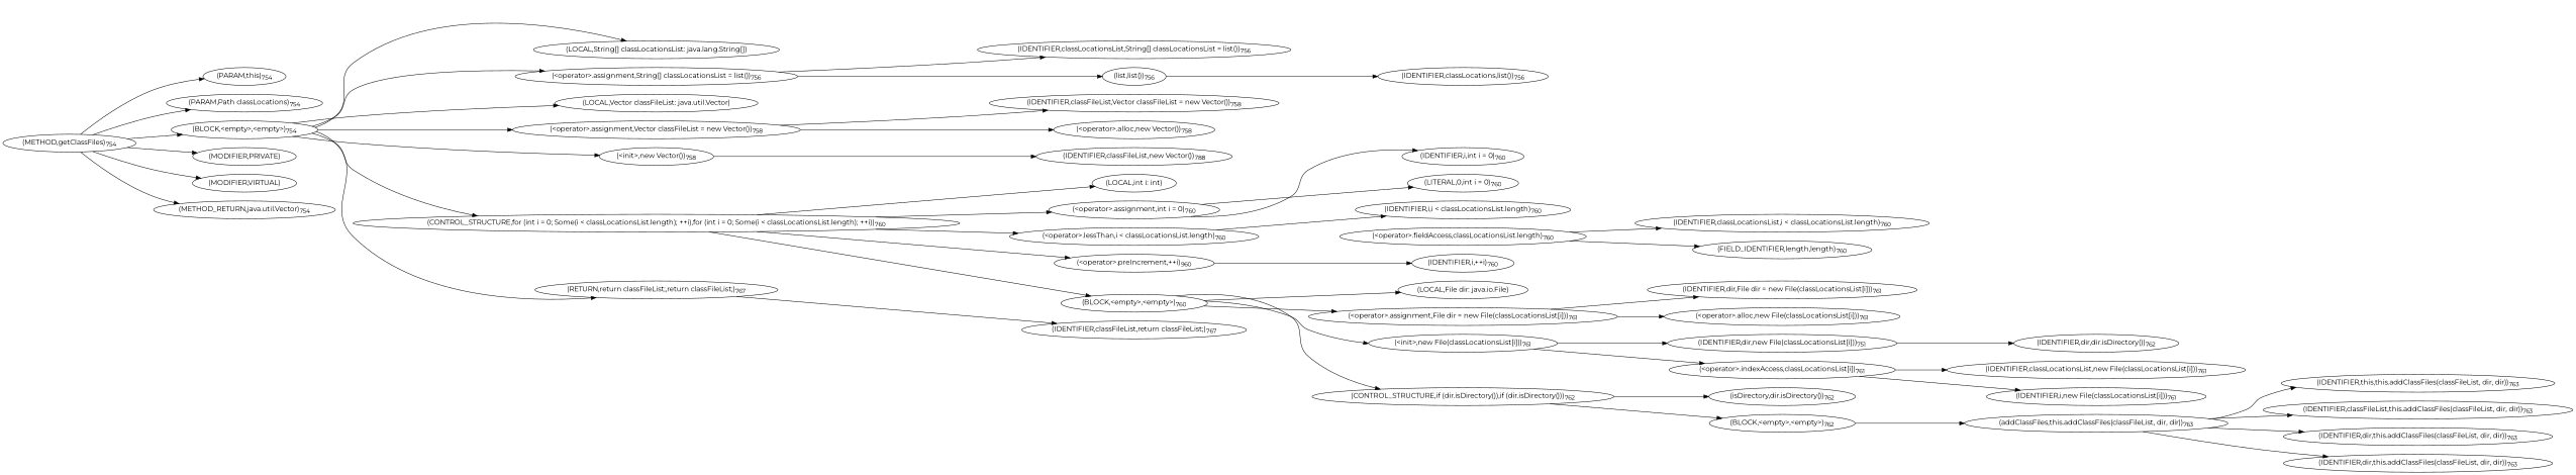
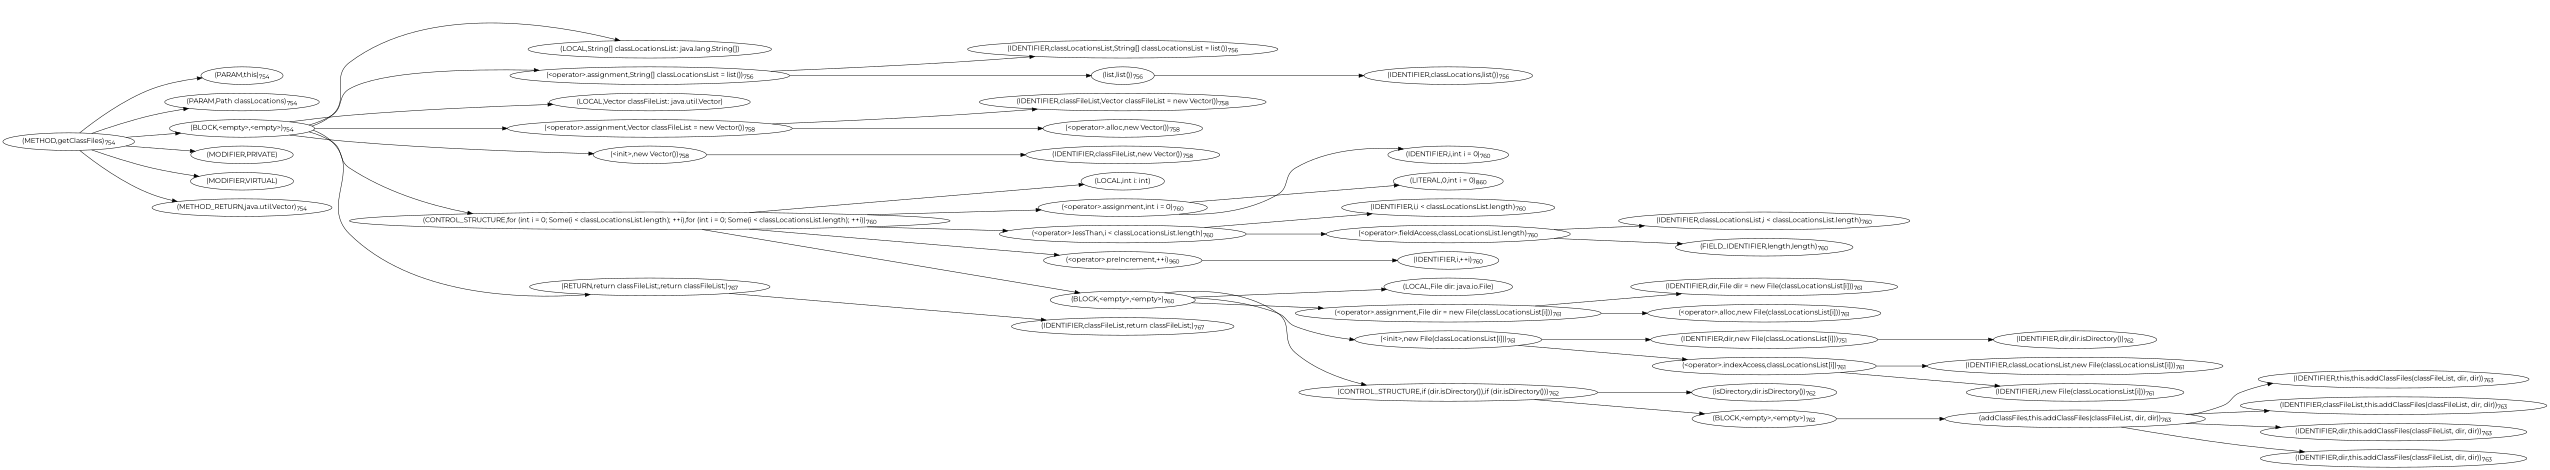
  digraph {
    fontname=Montserrat
    rankdir=LR
    node [fontname=Montserrat]
    edge [fontname=Montserrat]
    n1 [label=<(METHOD,getClassFiles)<SUB>754</SUB>>]
    n2 [label=<(PARAM,this)<SUB>754</SUB>>]
    n3 [label=<(PARAM,Path classLocations)<SUB>754</SUB>>]
    n4 [label=<(BLOCK,&lt;empty&gt;,&lt;empty&gt;)<SUB>754</SUB>>]
    n5 [label=<(MODIFIER,PRIVATE)>]
    n6 [label=<(MODIFIER,VIRTUAL)>]
    n7 [label=<(METHOD_RETURN,java.util.Vector)<SUB>754</SUB>>]
    n8 [label=<(LOCAL,String[] classLocationsList: java.lang.String[])>]
    n9 [label=<(&lt;operator&gt;.assignment,String[] classLocationsList = list())<SUB>756</SUB>>]
    n10 [label=<(LOCAL,Vector classFileList: java.util.Vector)>]
    n11 [label=<(&lt;operator&gt;.assignment,Vector classFileList = new Vector())<SUB>758</SUB>>]
    n12 [label=<(&lt;init&gt;,new Vector())<SUB>758</SUB>>]
    n13 [label=<(CONTROL_STRUCTURE,for (int i = 0; Some(i &lt; classLocationsList.length); ++i),for (int i = 0; Some(i &lt; classLocationsList.length); ++i))<SUB>760</SUB>>]
    n14 [label=<(RETURN,return classFileList;,return classFileList;)<SUB>767</SUB>>]
    n15 [label=<(IDENTIFIER,classLocationsList,String[] classLocationsList = list())<SUB>756</SUB>>]
    n16 [label=<(list,list())<SUB>756</SUB>>]
    n17 [label=<(IDENTIFIER,classFileList,Vector classFileList = new Vector())<SUB>758</SUB>>]
    n18 [label=<(&lt;operator&gt;.alloc,new Vector())<SUB>758</SUB>>]
-   n19 [label=<(IDENTIFIER,classFileList,new Vector())<SUB>788</SUB>>]
+   n19 [label=<(IDENTIFIER,classFileList,new Vector())<SUB>758</SUB>>]
    n20 [label=<(LOCAL,int i: int)>]
    n21 [label=<(&lt;operator&gt;.assignment,int i = 0)<SUB>760</SUB>>]
    n22 [label=<(&lt;operator&gt;.lessThan,i &lt; classLocationsList.length)<SUB>760</SUB>>]
    n23 [label=<(&lt;operator&gt;.preIncrement,++i)<SUB>960</SUB>>]
    n24 [label=<(BLOCK,&lt;empty&gt;,&lt;empty&gt;)<SUB>760</SUB>>]
    n25 [label=<(IDENTIFIER,classFileList,return classFileList;)<SUB>767</SUB>>]
    n26 [label=<(IDENTIFIER,classLocations,list())<SUB>756</SUB>>]
    n27 [label=<(IDENTIFIER,i,int i = 0)<SUB>760</SUB>>]
-   n28 [label=<(LITERAL,0,int i = 0)<SUB>760</SUB>>]
+   n28 [label=<(LITERAL,0,int i = 0)<SUB>860</SUB>>]
    n29 [label=<(IDENTIFIER,i,i &lt; classLocationsList.length)<SUB>760</SUB>>]
    n30 [label=<(&lt;operator&gt;.fieldAccess,classLocationsList.length)<SUB>760</SUB>>]
    n31 [label=<(IDENTIFIER,i,++i)<SUB>760</SUB>>]
    n32 [label=<(LOCAL,File dir: java.io.File)>]
    n33 [label=<(&lt;operator&gt;.assignment,File dir = new File(classLocationsList[i]))<SUB>761</SUB>>]
    n34 [label=<(&lt;init&gt;,new File(classLocationsList[i]))<SUB>761</SUB>>]
    n35 [label=<(CONTROL_STRUCTURE,if (dir.isDirectory()),if (dir.isDirectory()))<SUB>762</SUB>>]
    n36 [label=<(IDENTIFIER,classLocationsList,i &lt; classLocationsList.length)<SUB>760</SUB>>]
    n37 [label=<(FIELD_IDENTIFIER,length,length)<SUB>760</SUB>>]
    n38 [label=<(IDENTIFIER,dir,File dir = new File(classLocationsList[i]))<SUB>761</SUB>>]
    n39 [label=<(&lt;operator&gt;.alloc,new File(classLocationsList[i]))<SUB>761</SUB>>]
    n40 [label=<(IDENTIFIER,dir,new File(classLocationsList[i]))<SUB>751</SUB>>]
    n41 [label=<(&lt;operator&gt;.indexAccess,classLocationsList[i])<SUB>761</SUB>>]
    n42 [label=<(isDirectory,dir.isDirectory())<SUB>762</SUB>>]
    n43 [label=<(BLOCK,&lt;empty&gt;,&lt;empty&gt;)<SUB>762</SUB>>]
    n44 [label=<(IDENTIFIER,dir,dir.isDirectory())<SUB>762</SUB>>]
    n45 [label=<(IDENTIFIER,classLocationsList,new File(classLocationsList[i]))<SUB>761</SUB>>]
    n46 [label=<(IDENTIFIER,i,new File(classLocationsList[i]))<SUB>761</SUB>>]
    n47 [label=<(addClassFiles,this.addClassFiles(classFileList, dir, dir))<SUB>763</SUB>>]
    n48 [label=<(IDENTIFIER,this,this.addClassFiles(classFileList, dir, dir))<SUB>763</SUB>>]
    n49 [label=<(IDENTIFIER,classFileList,this.addClassFiles(classFileList, dir, dir))<SUB>763</SUB>>]
    n50 [label=<(IDENTIFIER,dir,this.addClassFiles(classFileList, dir, dir))<SUB>763</SUB>>]
    n51 [label=<(IDENTIFIER,dir,this.addClassFiles(classFileList, dir, dir))<SUB>763</SUB>>]
    n1 -> n2
    n1 -> n3
    n1 -> n4
    n1 -> n5
    n1 -> n6
    n1 -> n7
    n4 -> n8
    n4 -> n9
    n4 -> n10
    n4 -> n11
    n4 -> n12
    n4 -> n13
    n4 -> n14
    n9 -> n15
    n9 -> n16
    n11 -> n17
    n11 -> n18
    n12 -> n19
    n13 -> n20
    n13 -> n21
    n13 -> n22
    n13 -> n23
    n13 -> n24
    n14 -> n25
    n16 -> n26
    n21 -> n27
    n21 -> n28
    n22 -> n29
+   n22 -> n30
    n23 -> n31
    n24 -> n32
    n24 -> n33
    n24 -> n34
    n24 -> n35
    n30 -> n36
    n30 -> n37
    n33 -> n38
    n33 -> n39
    n34 -> n40
    n34 -> n41
    n35 -> n42
    n35 -> n43
    n40 -> n44
    n41 -> n45
    n41 -> n46
    n43 -> n47
    n47 -> n48
    n47 -> n49
    n47 -> n50
    n47 -> n51
  }
